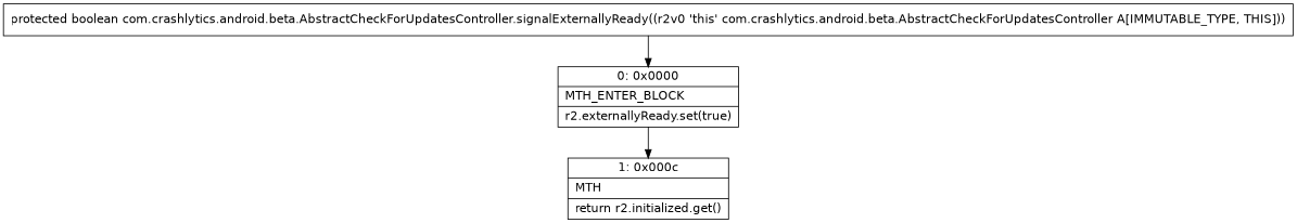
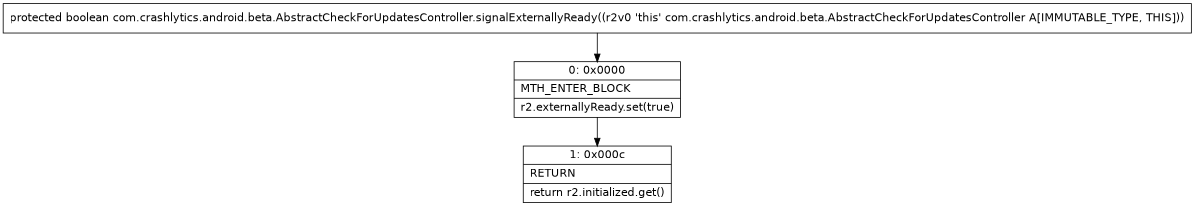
  digraph {
    fontname="DejaVu Sans"
    node [shape=record fontname="DejaVu Sans"]
    edge [fontname="DejaVu Sans"]
    n1 [label="{0\:\ 0x0000|MTH_ENTER_BLOCK\l|r2.externallyReady.set(true)\l}"]
-   n2 [label="{1\:\ 0x000c|MTH\l|return r2.initialized.get()\l}"]
+   n2 [label="{1\:\ 0x000c|RETURN\l|return r2.initialized.get()\l}"]
    n3 [label="{protected boolean com.crashlytics.android.beta.AbstractCheckForUpdatesController.signalExternallyReady((r2v0 'this' com.crashlytics.android.beta.AbstractCheckForUpdatesController A[IMMUTABLE_TYPE, THIS])) }"]
    n1 -> n2
    n3 -> n1
  }
